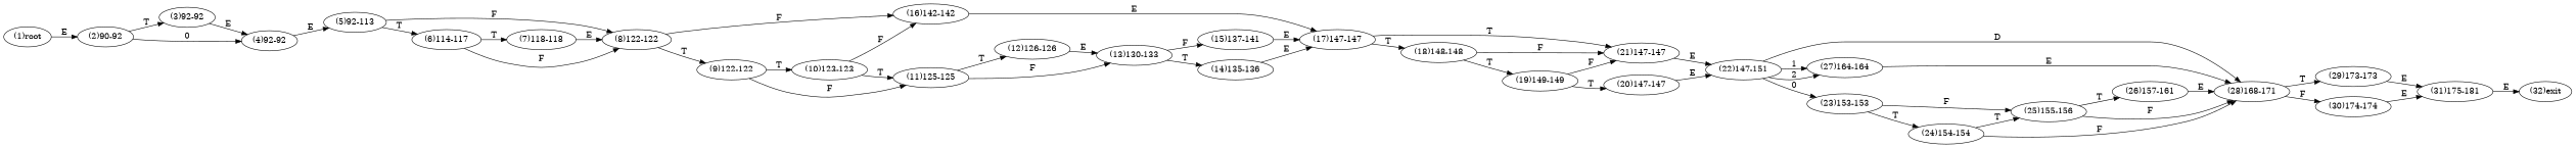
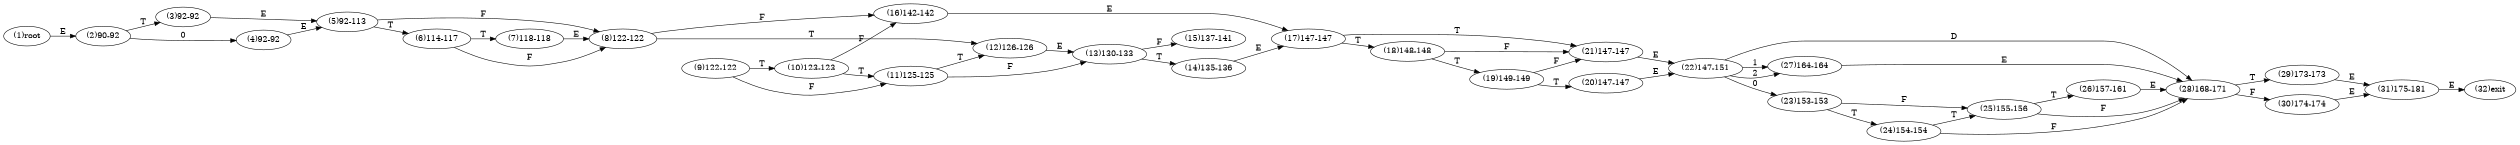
  digraph {
    rankdir=LR
    n1 [label="(1)root"]
    n2 [label="(2)90-92"]
    n3 [label="(3)92-92"]
    n4 [label="(4)92-92"]
    n5 [label="(5)92-113"]
    n6 [label="(6)114-117"]
    n7 [label="(8)122-122"]
    n8 [label="(7)118-118"]
    n9 [label="(9)122-122"]
    n10 [label="(16)142-142"]
    n11 [label="(10)123-123"]
    n12 [label="(11)125-125"]
    n13 [label="(17)147-147"]
    n14 [label="(12)126-126"]
    n15 [label="(13)130-133"]
    n16 [label="(14)135-136"]
    n17 [label="(15)137-141"]
    n18 [label="(18)148-148"]
    n19 [label="(21)147-147"]
    n20 [label="(19)149-149"]
    n21 [label="(22)147-151"]
    n22 [label="(20)147-147"]
    n23 [label="(23)153-153"]
    n24 [label="(27)164-164"]
    n25 [label="(28)168-171"]
    n26 [label="(25)155-156"]
    n27 [label="(24)154-154"]
    n28 [label="(26)157-161"]
    n29 [label="(29)173-173"]
    n30 [label="(30)174-174"]
    n31 [label="(31)175-181"]
    n32 [label="(32)exit"]
    n1 -> n2 [label=E]
    n2 -> n3 [label=T]
    n2 -> n4 [label=0]
-   n3 -> n4 [label=E]
+   n3 -> n5 [label=E]
    n4 -> n5 [label=E]
    n5 -> n6 [label=T]
    n5 -> n7 [label=F]
    n6 -> n7 [label=F]
    n6 -> n8 [label=T]
-   n7 -> n9 [label=T]
+   n7 -> n14 [label=T]
    n7 -> n10 [label=F]
    n8 -> n7 [label=E]
    n9 -> n11 [label=T]
    n9 -> n12 [label=F]
    n10 -> n13 [label=E]
    n11 -> n10 [label=F]
    n11 -> n12 [label=T]
    n12 -> n14 [label=T]
    n12 -> n15 [label=F]
    n13 -> n18 [label=T]
    n13 -> n19 [label=T]
    n14 -> n15 [label=E]
    n15 -> n16 [label=T]
    n15 -> n17 [label=F]
    n16 -> n13 [label=E]
-   n17 -> n13 [label=E]
    n18 -> n19 [label=F]
    n18 -> n20 [label=T]
    n19 -> n21 [label=E]
    n20 -> n19 [label=F]
    n20 -> n22 [label=T]
    n21 -> n23 [label=0]
    n21 -> n24 [label=1]
    n21 -> n24 [label=2]
    n21 -> n25 [label=D]
    n22 -> n21 [label=E]
    n23 -> n26 [label=F]
    n23 -> n27 [label=T]
    n24 -> n25 [label=E]
    n25 -> n29 [label=T]
    n25 -> n30 [label=F]
    n26 -> n25 [label=F]
    n26 -> n28 [label=T]
    n27 -> n25 [label=F]
    n27 -> n26 [label=T]
    n28 -> n25 [label=E]
    n29 -> n31 [label=E]
    n30 -> n31 [label=E]
    n31 -> n32 [label=E]
  }
